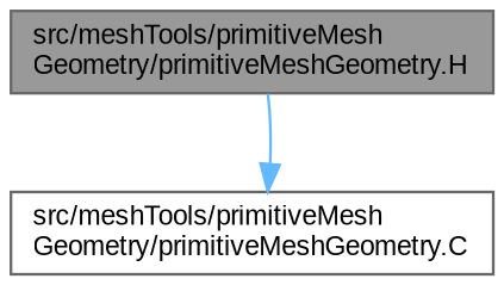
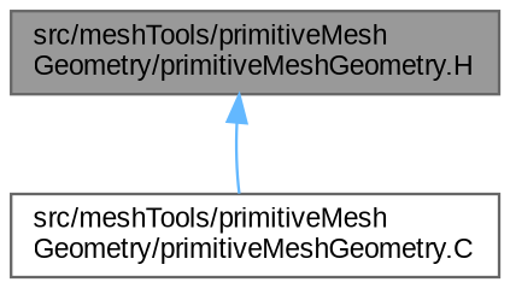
  digraph {
    fontname="Liberation Sans"
    node [fontname="Liberation Sans" fontsize=10 shape=box style=filled]
    n1 [color=gray40 fillcolor=grey60 fontcolor=black height=0.2 label="src/meshTools/primitiveMesh\lGeometry/primitiveMeshGeometry.H" width=0.4]
    n2 [color=grey40 fillcolor=white height=0.2 label="src/meshTools/primitiveMesh\lGeometry/primitiveMeshGeometry.C" width=0.4]
-   n2 -> n1 [color=steelblue1 dir=back fontname="Liberation Sans" fontsize=10 labelfontname=Helvetica labelfontsize=10 style=solid]
+   n1 -> n2 [color=steelblue1 dir=back fontname="Liberation Sans" fontsize=10 labelfontname=Helvetica labelfontsize=10 style=solid]
  }
